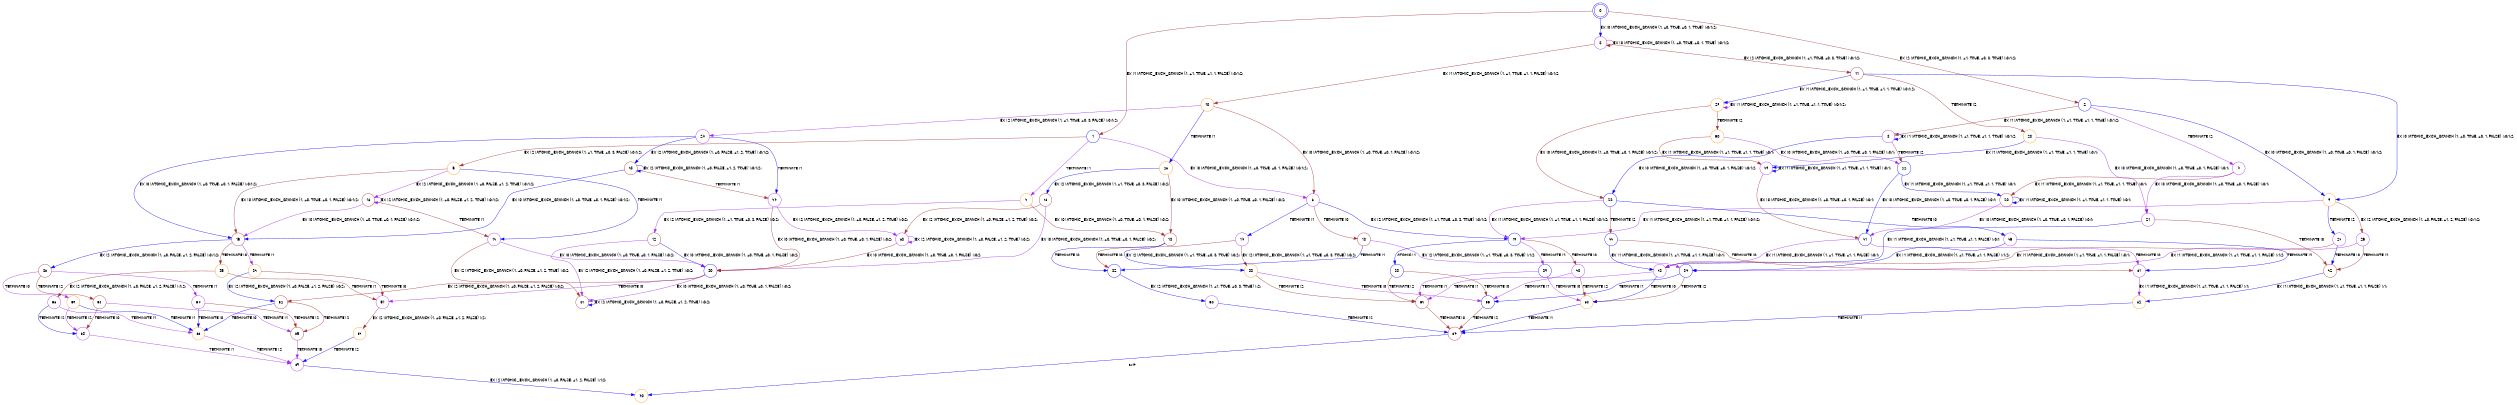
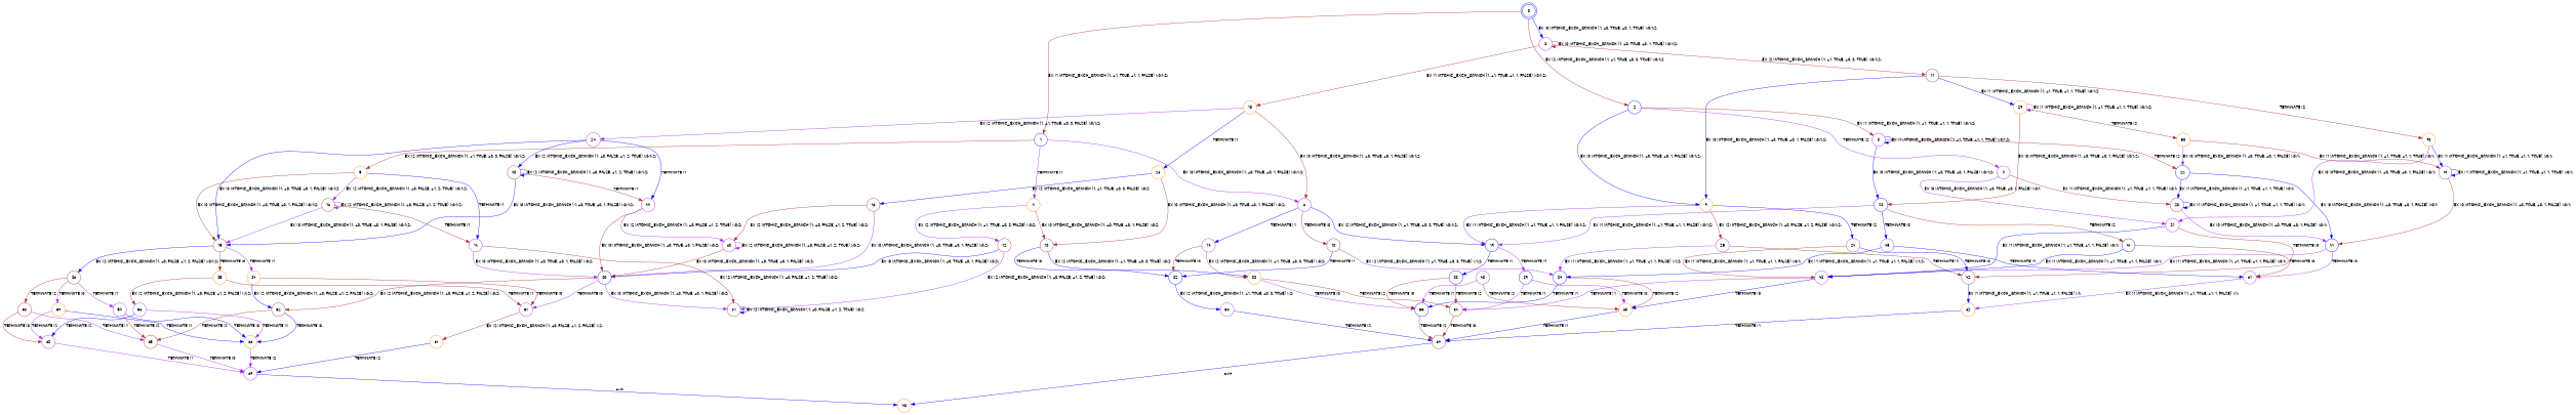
  digraph {
    fontname="Patrick Hand"
    node [color=purple fontname="Patrick Hand" shape=circle]
    edge [color=brown fontname="Patrick Hand"]
    0 [color=blue peripheries=2]
    1 [color=blue]
    2 [color=blue]
    3
    4 [color=darkorange]
    5 [color=darkorange]
    6
    7
    8
    9 [color=darkorange]
    10 [color=darkorange]
    11 [color=brown]
    12 [color=brown]
    13 [color=brown]
    14
    15 [color=brown]
    16 [color=brown]
    17
    18 [color=brown]
    19 [color=blue]
    20 [color=brown]
    21
    22 [color=blue]
    23 [color=blue]
    24
    25
    26 [color=darkorange]
    27
-   28 [color=darkorange]
+   28 [color=darkorange label=98]
    29 [color=darkorange]
    30 [color=blue]
    31 [color=brown]
    32 [color=blue]
    33 [color=darkorange]
    34 [color=darkorange]
    35 [color=darkorange]
    36 [color=brown]
    37 [color=blue]
    38 [color=blue]
    39 [color=blue]
    40
    41 [color=blue]
    42 [color=brown]
    43
    44 [color=blue]
    45
    46 [color=brown]
    47
    48 [color=brown]
    49
    50 [color=darkorange]
    51
    52 [color=brown]
    53
    54 [color=brown]
    55 [color=blue]
    56
    57
    58 [color=brown]
    59 [color=darkorange]
    60 [color=darkorange]
    61
    62 [color=darkorange]
    63
    64 [color=darkorange]
    65 [color=brown]
    66 [color=darkorange]
    67 [color=brown]
    68
    69
    70 [color=darkorange]
    0 -> 1 [label="EX !1 !ATOMIC_EXCH_BRANCH (1, +1, TRUE, +1, 1, FALSE) !:0:1:2:"]
    0 -> 2 [label="EX !2 !ATOMIC_EXCH_BRANCH (1, +1, TRUE, +0, 3, TRUE) !:0:1:2:"]
    0 -> 3 [color=blue label="EX !0 !ATOMIC_EXCH_BRANCH (1, +0, TRUE, +0, 1, TRUE) !:0:1:2:"]
    1 -> 4 [color=purple label="TERMINATE !1"]
    1 -> 5 [label="EX !2 !ATOMIC_EXCH_BRANCH (1, +1, TRUE, +0, 3, FALSE) !:0:1:2:"]
    1 -> 6 [color=purple label="EX !0 !ATOMIC_EXCH_BRANCH (1, +0, TRUE, +0, 1, FALSE) !:0:1:2:"]
    2 -> 7 [color=purple label="TERMINATE !2"]
    2 -> 8 [label="EX !1 !ATOMIC_EXCH_BRANCH (1, +1, TRUE, +1, 1, TRUE) !:0:1:2:"]
    2 -> 9 [color=blue label="EX !0 !ATOMIC_EXCH_BRANCH (1, +0, TRUE, +0, 1, FALSE) !:0:1:2:"]
    3 -> 3 [label="EX !0 !ATOMIC_EXCH_BRANCH (1, +0, TRUE, +0, 1, TRUE) !:0:1:2:"]
    3 -> 10 [label="EX !1 !ATOMIC_EXCH_BRANCH (1, +1, TRUE, +1, 1, FALSE) !:0:1:2:"]
    3 -> 11 [label="EX !2 !ATOMIC_EXCH_BRANCH (1, +1, TRUE, +0, 3, TRUE) !:0:1:2:"]
    4 -> 12 [color=purple label="EX !2 !ATOMIC_EXCH_BRANCH (1, +1, TRUE, +0, 3, FALSE) !:0:2:"]
    4 -> 13 [label="EX !0 !ATOMIC_EXCH_BRANCH (1, +0, TRUE, +0, 1, FALSE) !:0:2:"]
    5 -> 14 [color=blue label="TERMINATE !1"]
    5 -> 15 [label="EX !0 !ATOMIC_EXCH_BRANCH (1, +0, TRUE, +0, 1, FALSE) !:0:1:2:"]
    5 -> 16 [color=purple label="EX !2 !ATOMIC_EXCH_BRANCH (1, +0, FALSE, +1, 2, TRUE) !:0:1:2:"]
    6 -> 17 [color=blue label="TERMINATE !1"]
    6 -> 18 [label="TERMINATE !0"]
    6 -> 19 [color=blue label="EX !2 !ATOMIC_EXCH_BRANCH (1, +1, TRUE, +0, 3, TRUE) !:0:1:2:"]
    7 -> 20 [label="EX !1 !ATOMIC_EXCH_BRANCH (1, +1, TRUE, +1, 1, TRUE) !:0:1:"]
    7 -> 21 [color=purple label="EX !0 !ATOMIC_EXCH_BRANCH (1, +0, TRUE, +0, 1, FALSE) !:0:1:"]
    8 -> 8 [color=blue label="EX !1 !ATOMIC_EXCH_BRANCH (1, +1, TRUE, +1, 1, TRUE) !:0:1:2:"]
    8 -> 22 [label="TERMINATE !2"]
    8 -> 23 [color=blue label="EX !0 !ATOMIC_EXCH_BRANCH (1, +0, TRUE, +0, 1, FALSE) !:0:1:2:"]
    9 -> 19 [color=purple label="EX !1 !ATOMIC_EXCH_BRANCH (1, +1, TRUE, +1, 1, FALSE) !:0:1:2:"]
    9 -> 24 [color=blue label="TERMINATE !2"]
    9 -> 25 [label="EX !2 !ATOMIC_EXCH_BRANCH (1, +0, FALSE, +1, 2, FALSE) !:0:1:2:"]
    10 -> 6 [label="EX !0 !ATOMIC_EXCH_BRANCH (1, +0, TRUE, +0, 1, FALSE) !:0:1:2:"]
    10 -> 26 [color=blue label="TERMINATE !1"]
    10 -> 27 [color=purple label="EX !2 !ATOMIC_EXCH_BRANCH (1, +1, TRUE, +0, 3, FALSE) !:0:1:2:"]
    11 -> 9 [color=blue label="EX !0 !ATOMIC_EXCH_BRANCH (1, +0, TRUE, +0, 1, FALSE) !:0:1:2:"]
    11 -> 28 [label="TERMINATE !2"]
    11 -> 29 [color=blue label="EX !1 !ATOMIC_EXCH_BRANCH (1, +1, TRUE, +1, 1, TRUE) !:0:1:2:"]
    12 -> 30 [color=blue label="EX !0 !ATOMIC_EXCH_BRANCH (1, +0, TRUE, +0, 1, FALSE) !:0:2:"]
    12 -> 31 [color=purple label="EX !2 !ATOMIC_EXCH_BRANCH (1, +0, FALSE, +1, 2, TRUE) !:0:2:"]
    13 -> 32 [color=blue label="TERMINATE !0"]
    13 -> 33 [color=blue label="EX !2 !ATOMIC_EXCH_BRANCH (1, +1, TRUE, +0, 3, TRUE) !:0:2:"]
    14 -> 30 [color=purple label="EX !0 !ATOMIC_EXCH_BRANCH (1, +0, TRUE, +0, 1, FALSE) !:0:2:"]
    14 -> 31 [label="EX !2 !ATOMIC_EXCH_BRANCH (1, +0, FALSE, +1, 2, TRUE) !:0:2:"]
    15 -> 34 [color=purple label="TERMINATE !1"]
    15 -> 35 [label="TERMINATE !0"]
    15 -> 36 [color=blue label="EX !2 !ATOMIC_EXCH_BRANCH (1, +0, FALSE, +1, 2, FALSE) !:0:1:2:"]
    16 -> 14 [label="TERMINATE !1"]
    16 -> 15 [color=purple label="EX !0 !ATOMIC_EXCH_BRANCH (1, +0, TRUE, +0, 1, FALSE) !:0:1:2:"]
    16 -> 16 [color=purple label="EX !2 !ATOMIC_EXCH_BRANCH (1, +0, FALSE, +1, 2, TRUE) !:0:1:2:"]
    17 -> 32 [label="TERMINATE !0"]
    17 -> 33 [label="EX !2 !ATOMIC_EXCH_BRANCH (1, +1, TRUE, +0, 3, TRUE) !:0:2:"]
    18 -> 32 [color=blue label="TERMINATE !1"]
    18 -> 37 [color=purple label="EX !2 !ATOMIC_EXCH_BRANCH (1, +1, TRUE, +0, 3, TRUE) !:1:2:"]
-   19 -> 38 [color=blue label="ATOMIC !1"]
+   19 -> 38 [color=blue label="TERMINATE !1"]
    19 -> 39 [color=purple label="TERMINATE !2"]
-   19 -> 40 [label="TERMINATE !0"]
    20 -> 20 [color=blue label="EX !1 !ATOMIC_EXCH_BRANCH (1, +1, TRUE, +1, 1, TRUE) !:0:1:"]
    20 -> 41 [color=purple label="EX !0 !ATOMIC_EXCH_BRANCH (1, +0, TRUE, +0, 1, FALSE) !:0:1:"]
    21 -> 42 [label="TERMINATE !0"]
    21 -> 43 [color=blue label="EX !1 !ATOMIC_EXCH_BRANCH (1, +1, TRUE, +1, 1, FALSE) !:0:1:"]
    22 -> 20 [color=blue label="EX !1 !ATOMIC_EXCH_BRANCH (1, +1, TRUE, +1, 1, TRUE) !:0:1:"]
    22 -> 41 [color=blue label="EX !0 !ATOMIC_EXCH_BRANCH (1, +0, TRUE, +0, 1, FALSE) !:0:1:"]
    23 -> 19 [color=purple label="EX !1 !ATOMIC_EXCH_BRANCH (1, +1, TRUE, +1, 1, FALSE) !:0:1:2:"]
    23 -> 44 [label="TERMINATE !2"]
    23 -> 45 [color=blue label="TERMINATE !0"]
    24 -> 42 [color=blue label="TERMINATE !0"]
    24 -> 43 [label="EX !1 !ATOMIC_EXCH_BRANCH (1, +1, TRUE, +1, 1, FALSE) !:0:1:"]
    25 -> 37 [color=purple label="EX !1 !ATOMIC_EXCH_BRANCH (1, +1, TRUE, +1, 1, FALSE) !:1:2:"]
    25 -> 42 [label="TERMINATE !2"]
    26 -> 13 [label="EX !0 !ATOMIC_EXCH_BRANCH (1, +0, TRUE, +0, 1, FALSE) !:0:2:"]
    26 -> 46 [color=blue label="EX !2 !ATOMIC_EXCH_BRANCH (1, +1, TRUE, +0, 3, FALSE) !:0:2:"]
    27 -> 15 [color=blue label="EX !0 !ATOMIC_EXCH_BRANCH (1, +0, TRUE, +0, 1, FALSE) !:0:1:2:"]
    27 -> 47 [color=blue label="TERMINATE !1"]
    27 -> 48 [color=blue label="EX !2 !ATOMIC_EXCH_BRANCH (1, +0, FALSE, +1, 2, TRUE) !:0:1:2:"]
    28 -> 21 [color=purple label="EX !0 !ATOMIC_EXCH_BRANCH (1, +0, TRUE, +0, 1, FALSE) !:0:1:"]
    28 -> 49 [color=blue label="EX !1 !ATOMIC_EXCH_BRANCH (1, +1, TRUE, +1, 1, TRUE) !:0:1:"]
    29 -> 23 [label="EX !0 !ATOMIC_EXCH_BRANCH (1, +0, TRUE, +0, 1, FALSE) !:0:1:2:"]
    29 -> 29 [color=purple label="EX !1 !ATOMIC_EXCH_BRANCH (1, +1, TRUE, +1, 1, TRUE) !:0:1:2:"]
    29 -> 50 [label="TERMINATE !2"]
    30 -> 31 [color=purple label="EX !0 !ATOMIC_EXCH_BRANCH (1, +0, TRUE, +0, 1, FALSE) !:0:2:"]
    30 -> 51 [color=purple label="TERMINATE !0"]
    30 -> 52 [label="EX !2 !ATOMIC_EXCH_BRANCH (1, +0, FALSE, +1, 2, FALSE) !:0:2:"]
    31 -> 31 [color=blue label="EX !2 !ATOMIC_EXCH_BRANCH (1, +0, FALSE, +1, 2, TRUE) !:0:2:"]
    32 -> 53 [color=blue label="EX !2 !ATOMIC_EXCH_BRANCH (1, +1, TRUE, +0, 3, TRUE) !:2:"]
    33 -> 54 [label="TERMINATE !2"]
    33 -> 55 [color=purple label="TERMINATE !0"]
    34 -> 51 [label="TERMINATE !0"]
    34 -> 52 [color=blue label="EX !2 !ATOMIC_EXCH_BRANCH (1, +0, FALSE, +1, 2, FALSE) !:0:2:"]
    35 -> 51 [label="TERMINATE !1"]
    35 -> 56 [label="EX !2 !ATOMIC_EXCH_BRANCH (1, +0, FALSE, +1, 2, FALSE) !:1:2:"]
    36 -> 57 [color=purple label="TERMINATE !1"]
    36 -> 58 [label="TERMINATE !2"]
    36 -> 59 [color=purple label="TERMINATE !0"]
    37 -> 55 [color=blue label="TERMINATE !1"]
    37 -> 60 [label="TERMINATE !2"]
    38 -> 54 [label="TERMINATE !2"]
    38 -> 55 [label="TERMINATE !0"]
    39 -> 54 [color=purple label="TERMINATE !1"]
    39 -> 60 [color=purple label="TERMINATE !0"]
    40 -> 55 [color=purple label="TERMINATE !1"]
    40 -> 60 [label="TERMINATE !2"]
    41 -> 43 [color=purple label="EX !1 !ATOMIC_EXCH_BRANCH (1, +1, TRUE, +1, 1, FALSE) !:0:1:"]
    41 -> 61 [color=purple label="TERMINATE !0"]
    42 -> 62 [color=blue label="EX !1 !ATOMIC_EXCH_BRANCH (1, +1, TRUE, +1, 1, FALSE) !:1:"]
    43 -> 54 [color=purple label="TERMINATE !1"]
    43 -> 60 [color=blue label="TERMINATE !0"]
    44 -> 43 [color=blue label="EX !1 !ATOMIC_EXCH_BRANCH (1, +1, TRUE, +1, 1, FALSE) !:0:1:"]
    44 -> 61 [label="TERMINATE !0"]
    45 -> 37 [color=blue label="EX !1 !ATOMIC_EXCH_BRANCH (1, +1, TRUE, +1, 1, FALSE) !:1:2:"]
    45 -> 61 [color=blue label="TERMINATE !2"]
    46 -> 30 [color=purple label="EX !0 !ATOMIC_EXCH_BRANCH (1, +0, TRUE, +0, 1, FALSE) !:0:2:"]
    46 -> 63 [label="EX !2 !ATOMIC_EXCH_BRANCH (1, +0, FALSE, +1, 2, TRUE) !:0:2:"]
    47 -> 30 [label="EX !0 !ATOMIC_EXCH_BRANCH (1, +0, TRUE, +0, 1, FALSE) !:0:2:"]
    47 -> 63 [color=purple label="EX !2 !ATOMIC_EXCH_BRANCH (1, +0, FALSE, +1, 2, TRUE) !:0:2:"]
    48 -> 15 [color=blue label="EX !0 !ATOMIC_EXCH_BRANCH (1, +0, TRUE, +0, 1, FALSE) !:0:1:2:"]
    48 -> 47 [label="TERMINATE !1"]
    48 -> 48 [color=blue label="EX !2 !ATOMIC_EXCH_BRANCH (1, +0, FALSE, +1, 2, TRUE) !:0:1:2:"]
    49 -> 41 [label="EX !0 !ATOMIC_EXCH_BRANCH (1, +0, TRUE, +0, 1, FALSE) !:0:1:"]
    49 -> 49 [color=blue label="EX !1 !ATOMIC_EXCH_BRANCH (1, +1, TRUE, +1, 1, TRUE) !:0:1:"]
    50 -> 22 [color=purple label="EX !0 !ATOMIC_EXCH_BRANCH (1, +0, TRUE, +0, 1, FALSE) !:0:1:"]
    50 -> 49 [label="EX !1 !ATOMIC_EXCH_BRANCH (1, +1, TRUE, +1, 1, TRUE) !:0:1:"]
    51 -> 64 [label="EX !2 !ATOMIC_EXCH_BRANCH (1, +0, FALSE, +1, 2, FALSE) !:2:"]
    52 -> 65 [label="TERMINATE !2"]
    52 -> 66 [color=blue label="TERMINATE !0"]
    53 -> 67 [color=blue label="TERMINATE !2"]
    54 -> 67 [label="TERMINATE !0"]
    55 -> 67 [label="TERMINATE !2"]
    56 -> 66 [color=purple label="TERMINATE !1"]
    56 -> 68 [color=blue label="TERMINATE !2"]
    57 -> 65 [label="TERMINATE !2"]
    57 -> 66 [color=blue label="TERMINATE !0"]
    58 -> 65 [color=purple label="TERMINATE !1"]
    58 -> 68 [label="TERMINATE !0"]
    59 -> 66 [color=blue label="TERMINATE !1"]
    59 -> 68 [color=purple label="TERMINATE !2"]
    60 -> 67 [color=blue label="TERMINATE !1"]
    61 -> 62 [color=purple label="EX !1 !ATOMIC_EXCH_BRANCH (1, +1, TRUE, +1, 1, FALSE) !:1:"]
    62 -> 67 [color=blue label="TERMINATE !1"]
    63 -> 30 [label="EX !0 !ATOMIC_EXCH_BRANCH (1, +0, TRUE, +0, 1, FALSE) !:0:2:"]
    63 -> 63 [color=purple label="EX !2 !ATOMIC_EXCH_BRANCH (1, +0, FALSE, +1, 2, TRUE) !:0:2:"]
    64 -> 69 [color=blue label="TERMINATE !2"]
    65 -> 69 [color=purple label="TERMINATE !0"]
    66 -> 69 [color=purple label="TERMINATE !2"]
    67 -> 70 [color=blue label=exit]
    68 -> 69 [color=purple label="TERMINATE !1"]
-   69 -> 70 [color=blue label="EX !2 !ATOMIC_EXCH_BRANCH (1, +0, FALSE, +1, 2, FALSE) !:1:2:"]
+   69 -> 70 [color=blue label=exit]
  }
